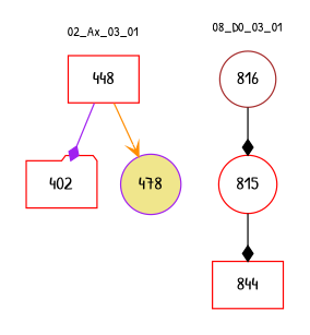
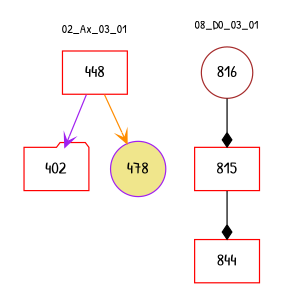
  digraph {
    fontname="Patrick Hand"
    node [color=red fillcolor=white fontname="Patrick Hand" shape=circle style=filled]
    edge [arrowhead=vee color=black fontname="Patrick Hand"]
    n1 [label=448 shape=box]
    n2 [label=402 shape=folder]
    n3 [color=purple fillcolor=khaki label=478]
    n4 [color=brown label=816]
-   n5 [label=815]
+   n5 [label=815 shape=box]
    n6 [label=844 shape=box]
    subgraph cluster_1 {
      color=white
      fontsize=10
      label="02_Ax_03_01"
      n1
      n2
      n3
    }
    subgraph cluster_2 {
      color=white
      fontsize=10
      label="08_D0_03_01"
      n4
      n5
      n6
    }
-   n1 -> n2 [arrowhead=diamond color=purple]
+   n1 -> n2 [color=purple]
    n1 -> n3 [color=darkorange]
    n4 -> n5 [arrowhead=diamond]
    n5 -> n6 [arrowhead=diamond]
  }
